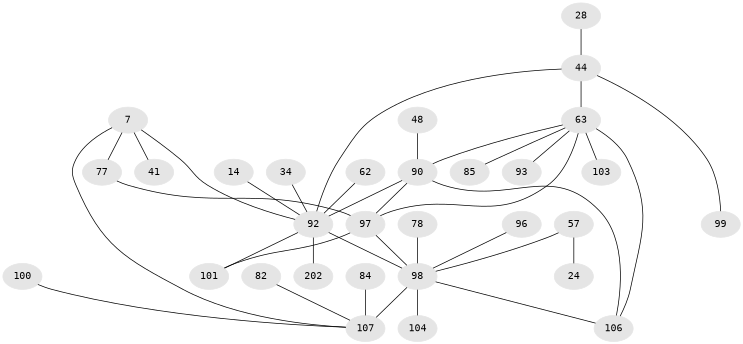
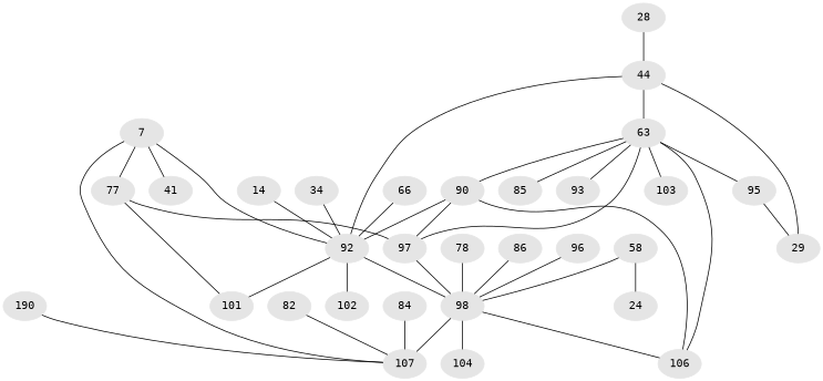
  graph {
    fontname="DejaVu Sans Mono"
    node [color=gray90 fontname="DejaVu Sans Mono" style=filled]
    edge [fontname="DejaVu Sans Mono"]
    7
    41
    77 [super="+56"]
    92 [super="+91+50"]
    107 [super="+89+68"]
    97 [super="+24+94"]
    98 [super="+58+53+55+54+66"]
    101 [super="+76+87"]
-   102 [label=202]
+   102
    14
    44 [super="+20"]
    63 [super="+61+33"]
-   99 [super="+71+73"]
+   99 [super="+71+73" label=29]
    28
    34
    90 [super="+88+18+72+83"]
    85
    93 [super="+43"]
+   95
    103
    106 [super="+81+105"]
-   48
    n23 [label=24]
-   57
+   57 [label=58]
    104
-   62
+   62 [label=66]
    78
    82
    84
+   86
    96
-   100
+   100 [label=190]
    7 -- 41
    7 -- 77
    7 -- 92 [weight=2]
    7 -- 107 [weight=2]
    77 -- 97
    92 -- 98 [weight=4]
    92 -- 101 [weight=2]
    92 -- 102
    97 -- 98 [weight=2]
-   97 -- 101
+   77 -- 101
    98 -- 107 [weight=4]
    98 -- 106 [weight=2]
    98 -- 104
    14 -- 92
    44 -- 92
    44 -- 63 [weight=2]
    44 -- 99 [weight=2]
    63 -- 97
    63 -- 90
    63 -- 85
    63 -- 93 [weight=2]
+   63 -- 95
    63 -- 103
    63 -- 106 [weight=2]
    28 -- 44
    34 -- 92
    90 -- 92 [weight=6]
    90 -- 97 [weight=3]
    90 -- 106
-   48 -- 90
+   95 -- 99
    57 -- 98 [weight=2]
    57 -- n23
    62 -- 92
    78 -- 98
    82 -- 107
    84 -- 107
+   86 -- 98
    96 -- 98
    100 -- 107
  }
